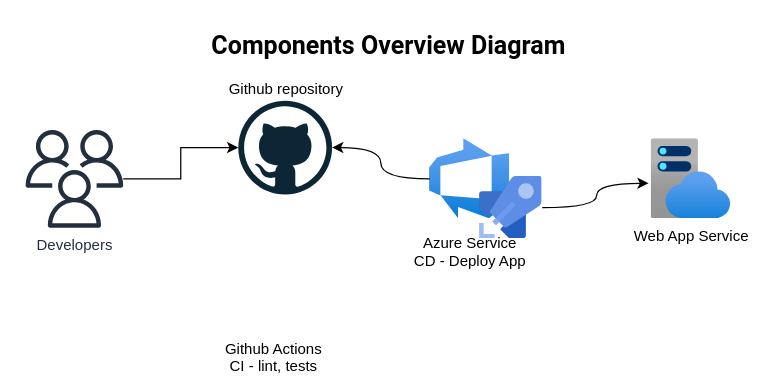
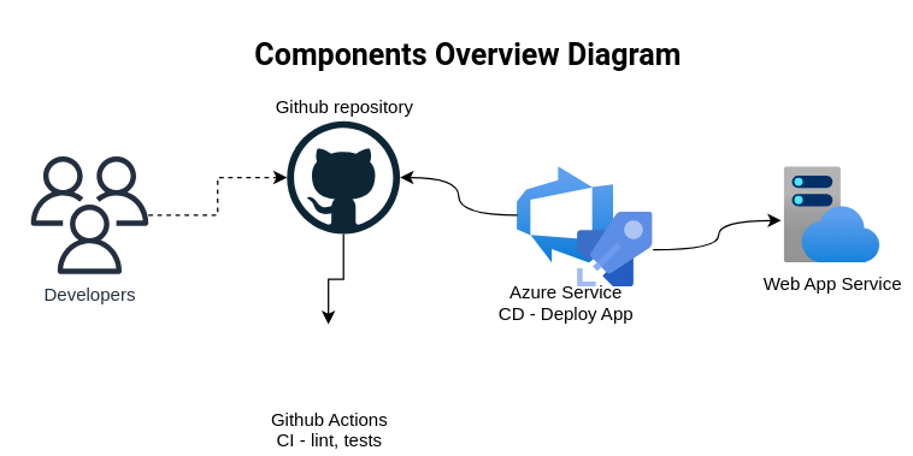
  <mxCell id="0" />
  <mxCell id="1" parent="0" />
+ <mxCell id="2" value="" style="edgeStyle=orthogonalEdgeStyle;rounded=0;orthogonalLoop=1;jettySize=auto;html=1;" edge="1" parent="1" source="3" target="4"><mxGeometry relative="1" as="geometry" /></mxCell>
  <mxCell id="3" value="Github repository" style="dashed=0;outlineConnect=0;html=1;align=center;labelPosition=center;verticalLabelPosition=top;verticalAlign=bottom;shape=mxgraph.weblogos.github" vertex="1" parent="1"><mxGeometry x="190" y="80" width="75" height="75" as="geometry" /></mxCell>
  <mxCell id="4" value="Github Actions&lt;br&gt;CI - lint, tests" style="shape=image;html=1;verticalAlign=top;verticalLabelPosition=bottom;labelBackgroundColor=#ffffff;imageAspect=0;aspect=fixed;image=https://cdn2.iconfinder.com/data/icons/arrows-and-universal-actions-icon-set/256/right_circle-128.png" vertex="1" parent="1"><mxGeometry x="192.5" y="215" width="50" height="50" as="geometry" /></mxCell>
  <mxCell id="5" value="Web App Service" style="aspect=fixed;html=1;points=[];align=center;image;fontSize=12;image=img/lib/azure2/app_services/App_Service_Plans.svg;" vertex="1" parent="1"><mxGeometry x="520" y="110.5" width="64" height="64" as="geometry" /></mxCell>
- <mxCell id="6" value="" style="edgeStyle=orthogonalEdgeStyle;rounded=0;orthogonalLoop=1;jettySize=auto;html=1;" edge="1" parent="1" source="7" target="3"><mxGeometry relative="1" as="geometry" /></mxCell>
+ <mxCell id="6" value="" style="edgeStyle=orthogonalEdgeStyle;rounded=0;orthogonalLoop=1;jettySize=auto;html=1;dashed=1;" edge="1" parent="1" source="7" target="3"><mxGeometry relative="1" as="geometry" /></mxCell>
  <mxCell id="7" value="Developers" style="sketch=0;outlineConnect=0;fontColor=#232F3E;gradientColor=none;fillColor=#232F3E;strokeColor=none;dashed=0;verticalLabelPosition=bottom;verticalAlign=top;align=center;html=1;fontSize=12;fontStyle=0;aspect=fixed;pointerEvents=1;shape=mxgraph.aws4.users;" vertex="1" parent="1"><mxGeometry x="20" y="103.5" width="78" height="78" as="geometry" /></mxCell>
  <mxCell id="8" value="" style="group" vertex="1" connectable="0" parent="1"><mxGeometry x="330" y="110.5" width="103" height="105" as="geometry" /></mxCell>
  <mxCell id="9" value="" style="aspect=fixed;html=1;points=[];align=center;image;fontSize=12;image=img/lib/azure2/devops/Azure_DevOps.svg;" vertex="1" parent="8"><mxGeometry x="13" width="64" height="64" as="geometry" /></mxCell>
  <mxCell id="10" value="" style="sketch=0;aspect=fixed;html=1;points=[];align=center;image;fontSize=12;image=img/lib/mscae/Azure_Pipelines.svg;" vertex="1" parent="8"><mxGeometry x="53" y="30" width="50" height="50" as="geometry" /></mxCell>
  <mxCell id="11" value="Azure Service&lt;br&gt;CD - Deploy App" style="text;html=1;align=center;verticalAlign=middle;resizable=0;points=[];autosize=1;strokeColor=none;fillColor=none;" vertex="1" parent="8"><mxGeometry x="-5" y="75" width="100" height="30" as="geometry" /></mxCell>
  <mxCell id="12" style="edgeStyle=orthogonalEdgeStyle;orthogonalLoop=1;jettySize=auto;html=1;curved=1;" edge="1" parent="1" source="9" target="3"><mxGeometry relative="1" as="geometry" /></mxCell>
  <mxCell id="13" style="edgeStyle=orthogonalEdgeStyle;orthogonalLoop=1;jettySize=auto;html=1;entryX=-0.031;entryY=0.555;entryDx=0;entryDy=0;entryPerimeter=0;curved=1;" edge="1" parent="1" source="10" target="5"><mxGeometry relative="1" as="geometry" /></mxCell>
  <mxCell id="14" value="Components Overview Diagram" style="text;html=1;align=center;verticalAlign=middle;resizable=0;points=[];autosize=1;strokeColor=none;fillColor=none;strokeWidth=4;fontStyle=1;fontFamily=Roboto;fontSource=https%3A%2F%2Ffonts.googleapis.com%2Fcss%3Ffamily%3DRoboto;fontSize=20;" vertex="1" parent="1"><mxGeometry x="160" y="20" width="300" height="30" as="geometry" /></mxCell>
